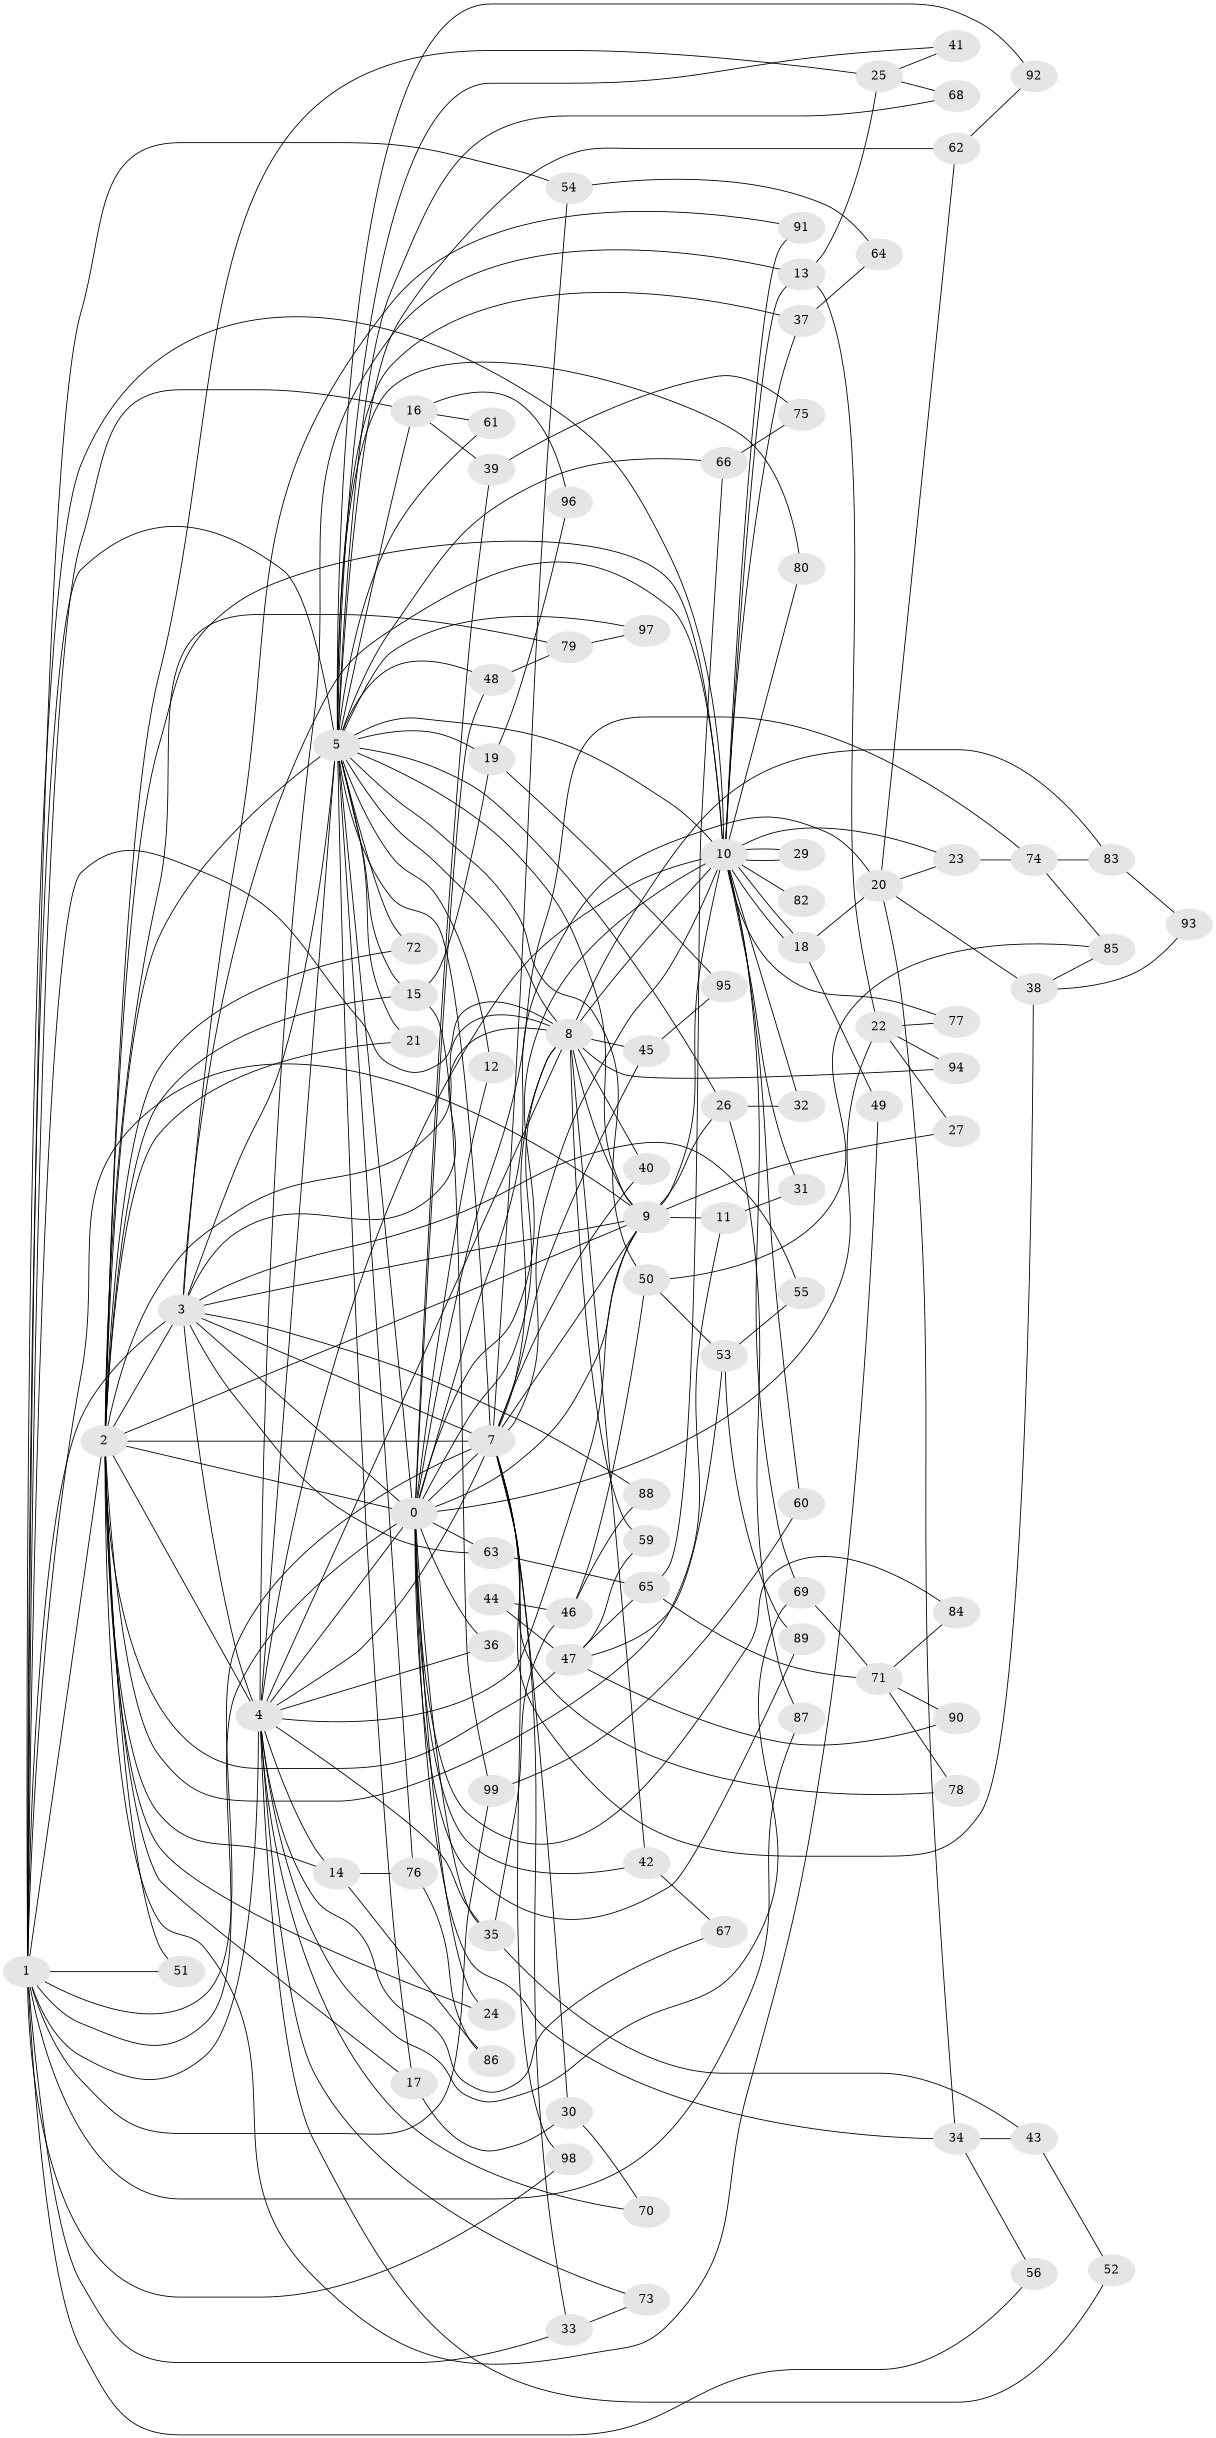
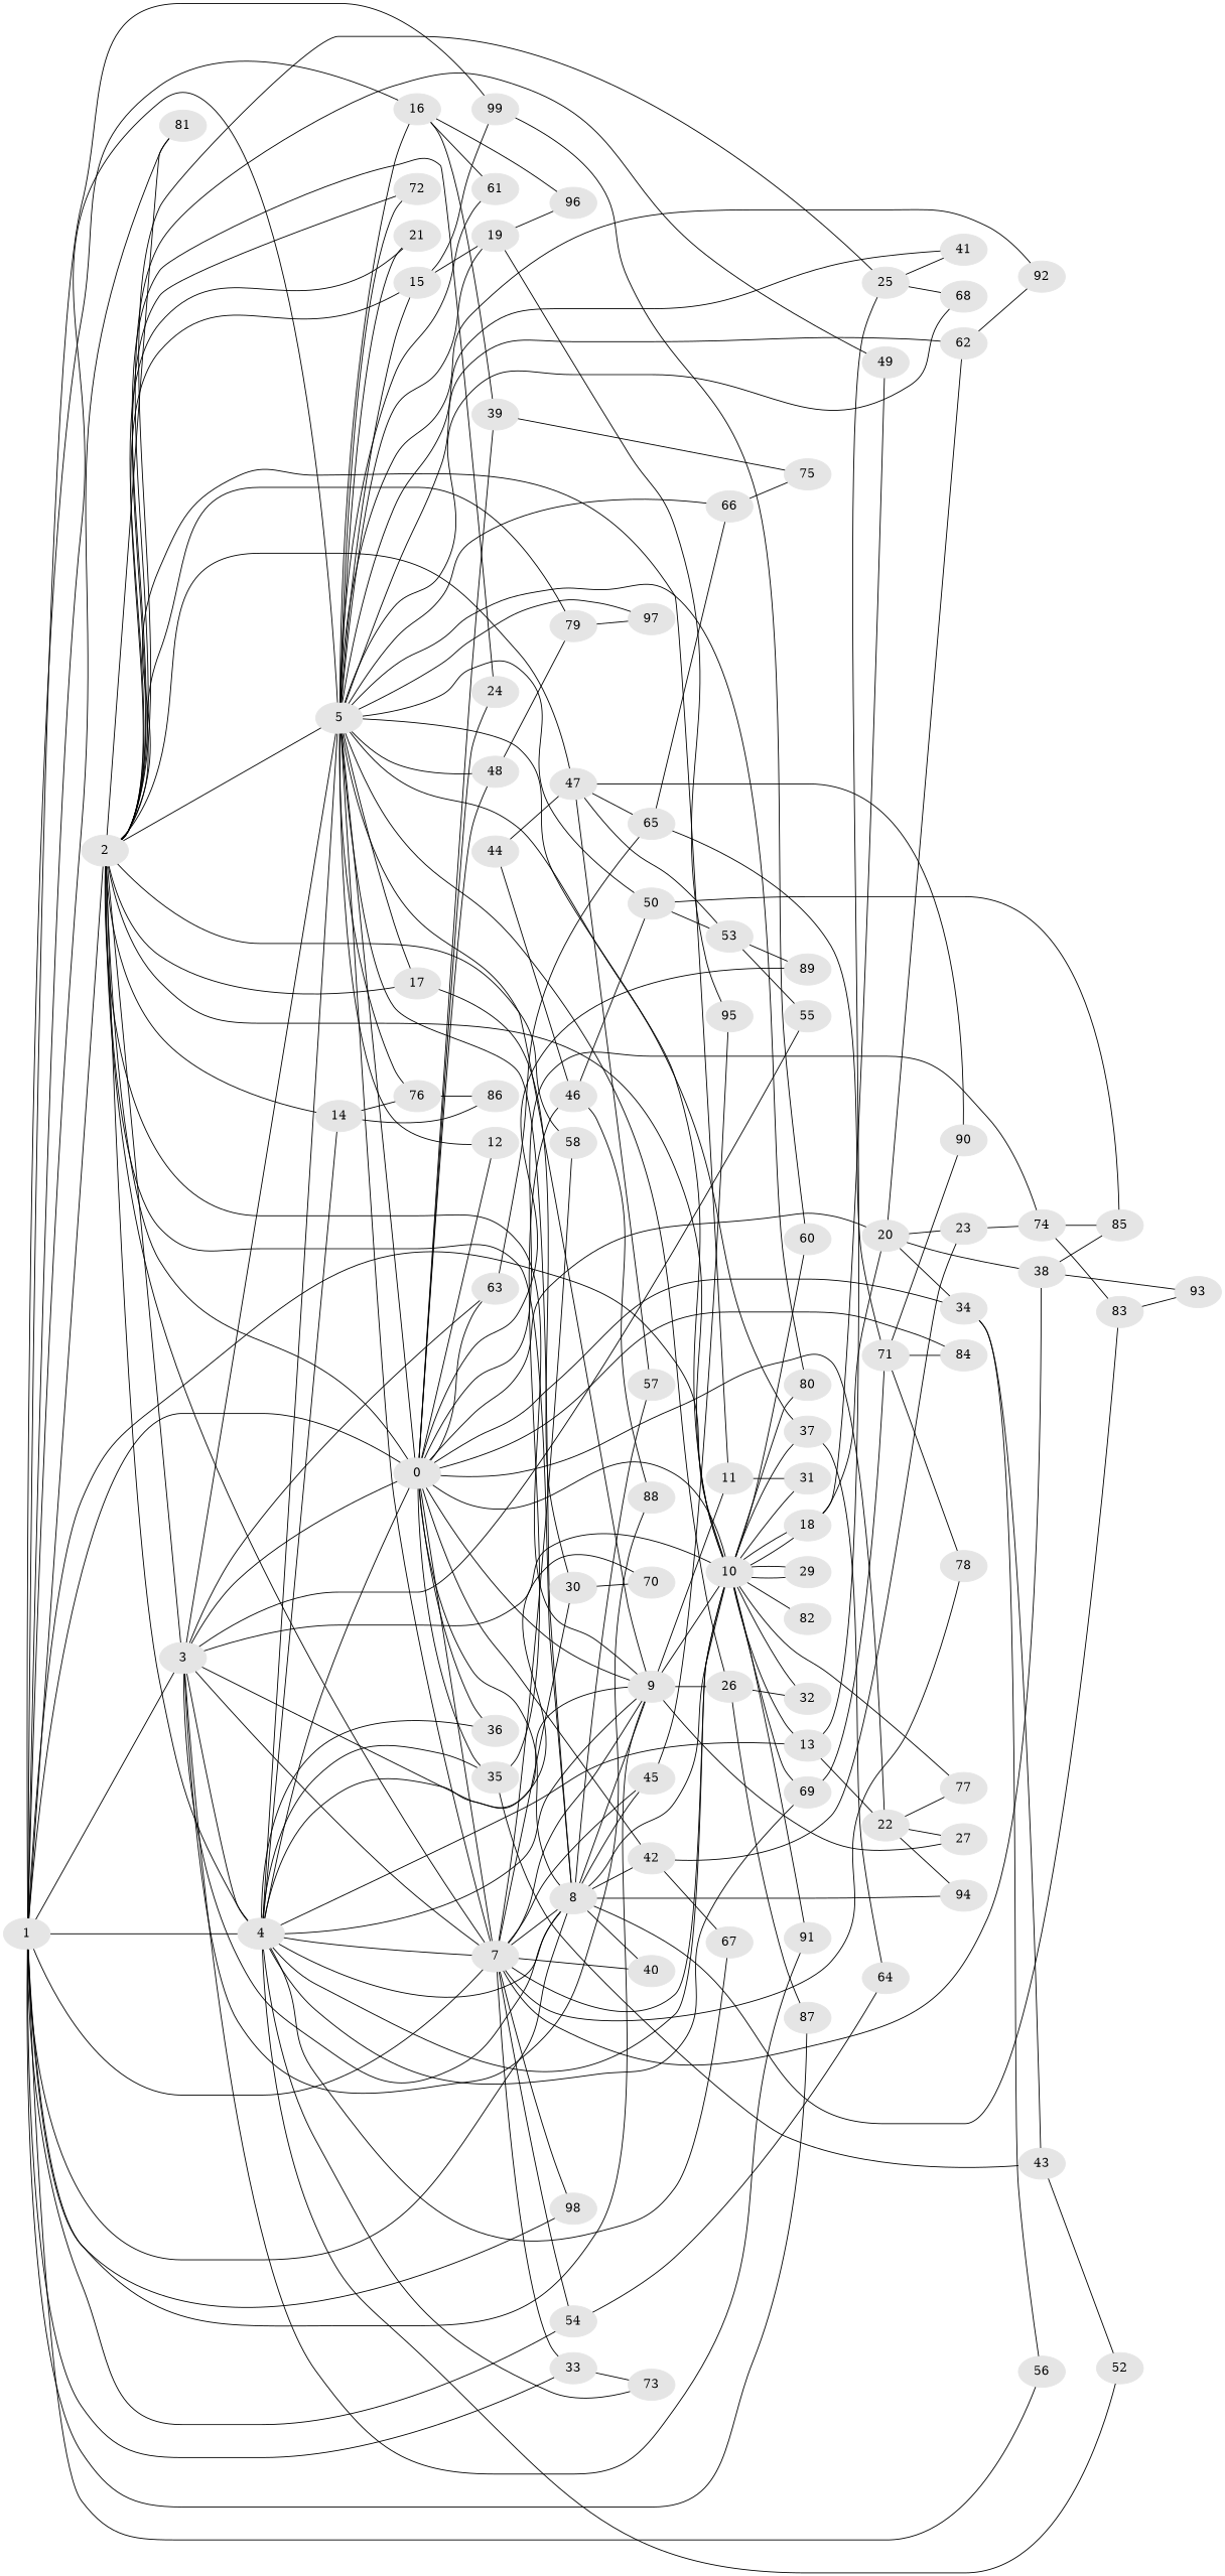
  graph {
    rankdir=LR
    node [color=gray90 style=filled]
    1
    2
    3
    4
    5
    n6 [label=0]
    7
    8
    9
    10
    16
    n12 [label=98]
    33
-   51
+   51 [label=81]
    54
    56
    n17 [label=99]
    87
    11
    14
    15
    17
    21
    24
    25
    47
    49
+   58
    72
    79
    55
    63
    88
    91
    13
    35
    36
    52
    67
    69
    70
    73
    12
    19
    26
    37
    41
    48
    50
    61
    62
    66
    68
    76
    80
    92
    97
    20
    22
    34
    39
    42
    74
    84
    89
    30
    38
    40
    45
    78
-   57 [label=59]
+   57
    83
    94
    27
    18
    23
    29
    31
    32
    60
    77
    82
    96
    44
    46
    64
    86
    53
    65
    90
    43
    71
    95
    85
    75
    93
    1 -- 2
    1 -- 3
    1 -- 4
    1 -- 5
    1 -- n6
    1 -- 7
    1 -- 8
    1 -- 9
    1 -- 10
    1 -- 16
    1 -- n12
    1 -- 33
    1 -- 51
    1 -- 54
    1 -- 56
    1 -- n17
    1 -- 87
    2 -- 3
    2 -- 4
    2 -- 5
    2 -- n6
    2 -- 7
    2 -- 8
    2 -- 9
    2 -- 10
    2 -- 51
    2 -- 11
    2 -- 14
    2 -- 15
    2 -- 17
    2 -- 21
    2 -- 24
    2 -- 25
    2 -- 47
    2 -- 49
+   2 -- 58
    2 -- 72
    2 -- 79
    3 -- 4
    3 -- 5
    3 -- n6
    3 -- 7
    3 -- 8
    3 -- 9
    3 -- 10
    3 -- 55
    3 -- 63
    3 -- 88
    3 -- 91
    4 -- 5
    4 -- n6
    4 -- 7
    4 -- 8
    4 -- 9
    4 -- 10
    4 -- 14
    4 -- 13
    4 -- 35
    4 -- 36
    4 -- 52
    4 -- 67
    4 -- 69
    4 -- 70
    4 -- 73
    5 -- n6
    5 -- 7
    5 -- 8
    5 -- 9
    5 -- 10
    5 -- 16
    5 -- 15
    5 -- 17
    5 -- 21
    5 -- 72
    5 -- 12
    5 -- 19
    5 -- 26
    5 -- 37
    5 -- 41
    5 -- 48
    5 -- 50
    5 -- 61
    5 -- 62
    5 -- 66
    5 -- 68
    5 -- 76
    5 -- 80
    5 -- 92
    5 -- 97
    n6 -- 7
    n6 -- 8
    n6 -- 9
    n6 -- 10
    n6 -- 24
    n6 -- 63
    n6 -- 35
    n6 -- 36
    n6 -- 12
    n6 -- 48
    n6 -- 20
    n6 -- 22
    n6 -- 34
    n6 -- 39
    n6 -- 42
    n6 -- 74
    n6 -- 84
    n6 -- 89
    7 -- 8
    7 -- 9
    7 -- 10
    7 -- n12
    7 -- 33
    7 -- 54
+   7 -- 58
    7 -- 30
    7 -- 38
    7 -- 40
    7 -- 45
    7 -- 78
    8 -- 9
    8 -- 10
    8 -- 42
    8 -- 40
    8 -- 45
    8 -- 57
    8 -- 83
    8 -- 94
    9 -- 10
    9 -- 11
    9 -- 26
    9 -- 27
    10 -- 91
    10 -- 13
    10 -- 69
    10 -- 37
    10 -- 80
    10 -- 18
    10 -- 18
-   10 -- 23
+   42 -- 23
    10 -- 29
    10 -- 29
    10 -- 31
    10 -- 32
    10 -- 60
    10 -- 77
    10 -- 82
    16 -- 61
    16 -- 39
    16 -- 96
    33 -- 73
    54 -- 64
    n17 -- 60
    11 -- 31
    14 -- 76
    14 -- 86
    15 -- n17
    15 -- 19
    17 -- 30
    25 -- 41
    25 -- 68
    47 -- 57
    47 -- 53
    47 -- 65
    47 -- 90
    79 -- 97
    63 -- 65
    13 -- 25
    13 -- 22
    35 -- 46
    35 -- 43
    69 -- 71
    19 -- 96
    19 -- 95
    26 -- 87
    26 -- 32
    37 -- 64
    48 -- 79
    50 -- 53
    50 -- 85
    62 -- 92
    66 -- 75
    76 -- 86
    20 -- 62
    20 -- 34
    20 -- 38
    20 -- 23
    22 -- 94
    22 -- 27
    22 -- 77
    34 -- 56
    34 -- 43
    39 -- 75
    42 -- 67
    74 -- 83
    74 -- 85
    30 -- 70
    38 -- 85
    38 -- 93
    45 -- 95
    83 -- 93
    18 -- 49
    18 -- 20
    23 -- 74
    44 -- 47
    44 -- 46
    46 -- 88
    46 -- 50
    53 -- 55
    53 -- 89
    65 -- 66
    65 -- 71
    43 -- 52
    71 -- 84
    71 -- 78
    71 -- 90
  }
